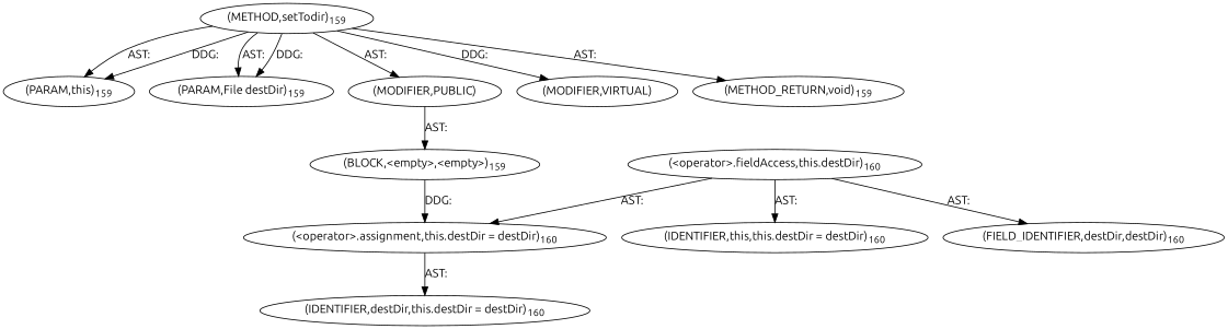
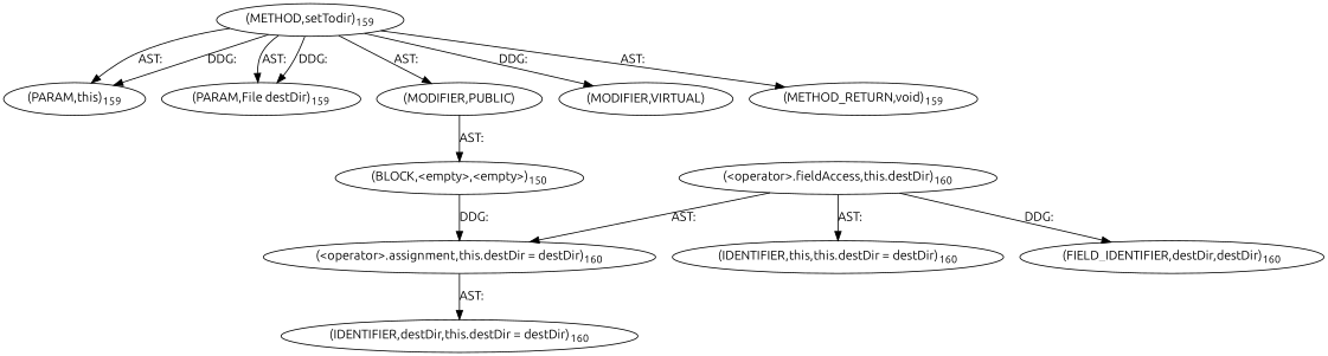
  digraph {
    fontname=Ubuntu
    node [fontname=Ubuntu]
    edge [fontname=Ubuntu]
    n1 [label=<(METHOD,setTodir)<SUB>159</SUB>>]
    n2 [label=<(PARAM,this)<SUB>159</SUB>>]
    n3 [label=<(PARAM,File destDir)<SUB>159</SUB>>]
    n4 [label=<(MODIFIER,PUBLIC)>]
    n5 [label=<(MODIFIER,VIRTUAL)>]
    n6 [label=<(METHOD_RETURN,void)<SUB>159</SUB>>]
-   n7 [label=<(BLOCK,&lt;empty&gt;,&lt;empty&gt;)<SUB>159</SUB>>]
+   n7 [label=<(BLOCK,&lt;empty&gt;,&lt;empty&gt;)<SUB>150</SUB>>]
    n8 [label=<(&lt;operator&gt;.assignment,this.destDir = destDir)<SUB>160</SUB>>]
    n9 [label=<(IDENTIFIER,destDir,this.destDir = destDir)<SUB>160</SUB>>]
    n10 [label=<(&lt;operator&gt;.fieldAccess,this.destDir)<SUB>160</SUB>>]
    n11 [label=<(IDENTIFIER,this,this.destDir = destDir)<SUB>160</SUB>>]
    n12 [label=<(FIELD_IDENTIFIER,destDir,destDir)<SUB>160</SUB>>]
    n1 -> n2 [label="AST: "]
    n1 -> n2 [label="DDG: "]
    n1 -> n3 [label="AST: "]
    n1 -> n3 [label="DDG: "]
    n1 -> n4 [label="AST: "]
    n1 -> n5 [label="DDG: "]
    n1 -> n6 [label="AST: "]
    n4 -> n7 [label="AST: "]
    n7 -> n8 [label="DDG: "]
    n8 -> n9 [label="AST: "]
    n10 -> n8 [label="AST: "]
    n10 -> n11 [label="AST: "]
-   n10 -> n12 [label="AST: "]
+   n10 -> n12 [label="DDG: "]
  }
